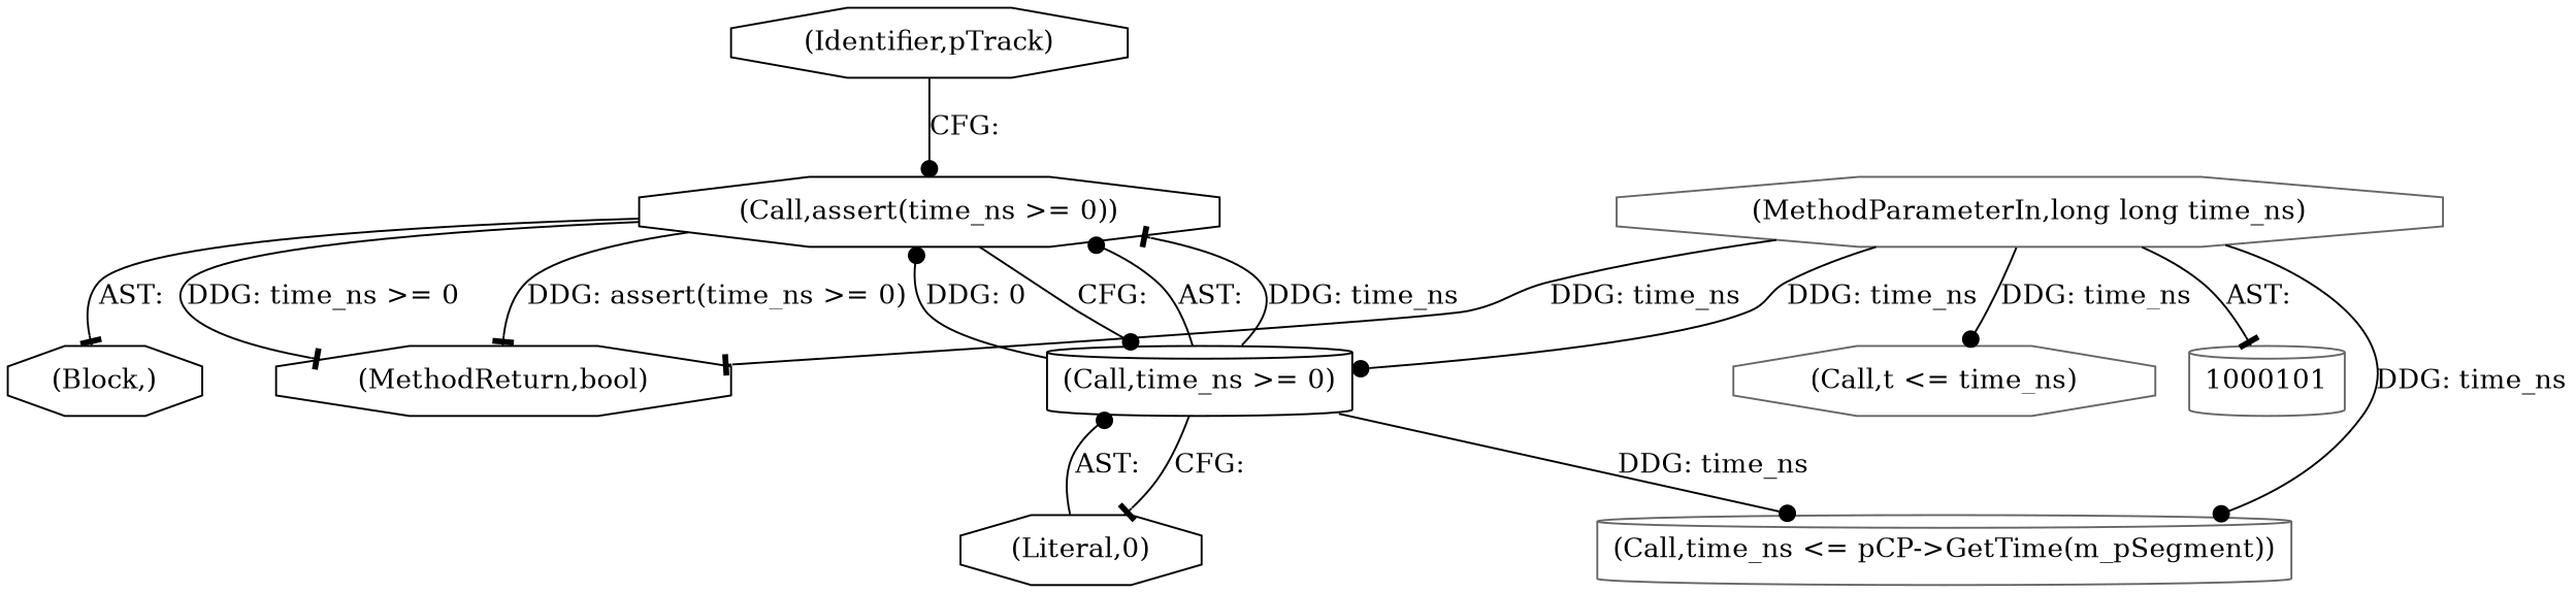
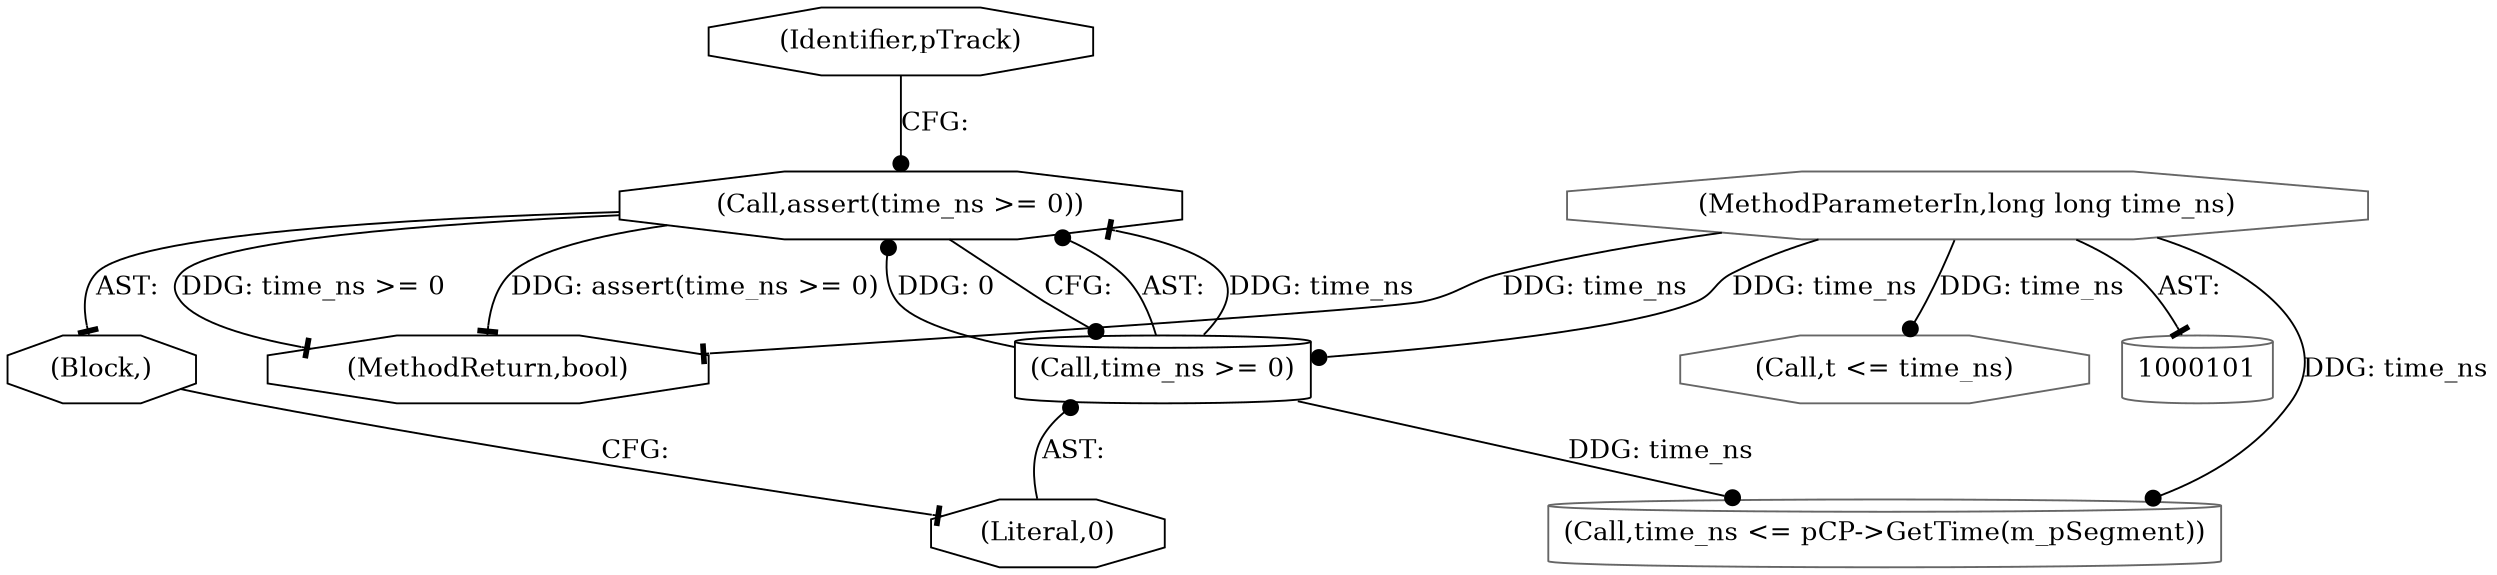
  digraph {
    node [color=black shape=octagon]
    edge [arrowhead=dot]
    n1 [label="(Call,assert(time_ns >= 0))"]
    n2 [label="(Call,time_ns >= 0)" shape=cylinder]
    n3 [label="(Block,)"]
    n4 [label="(MethodReturn,bool)"]
    n5 [label="(Literal,0)"]
    n6 [color=gray40 label="(Call,time_ns <= pCP->GetTime(m_pSegment))" shape=cylinder]
    n7 [color=gray40 label="(MethodParameterIn,long long time_ns)"]
    n8 [color=gray40 label="(Call,t <= time_ns)"]
    1000101 [color=gray40 shape=cylinder]
    n10 [label="(Identifier,pTrack)"]
    n1 -> n2 [label="CFG: "]
    n1 -> n3 [arrowhead=tee label="AST: "]
    n1 -> n4 [arrowhead=tee label="DDG: time_ns >= 0"]
    n1 -> n4 [arrowhead=tee label="DDG: assert(time_ns >= 0)"]
    n2 -> n1 [label="AST: "]
    n2 -> n1 [arrowhead=tee label="DDG: time_ns"]
    n2 -> n1 [label="DDG: 0"]
-   n2 -> n5 [arrowhead=tee label="CFG: "]
+   n3 -> n5 [arrowhead=tee label="CFG: "]
    n2 -> n6 [label="DDG: time_ns"]
    n5 -> n2 [label="AST: "]
    n7 -> n2 [label="DDG: time_ns"]
    n7 -> n4 [arrowhead=tee label="DDG: time_ns"]
    n7 -> n6 [label="DDG: time_ns"]
    n7 -> n8 [label="DDG: time_ns"]
    n7 -> 1000101 [arrowhead=tee label="AST: "]
    n10 -> n1 [label="CFG: "]
  }
